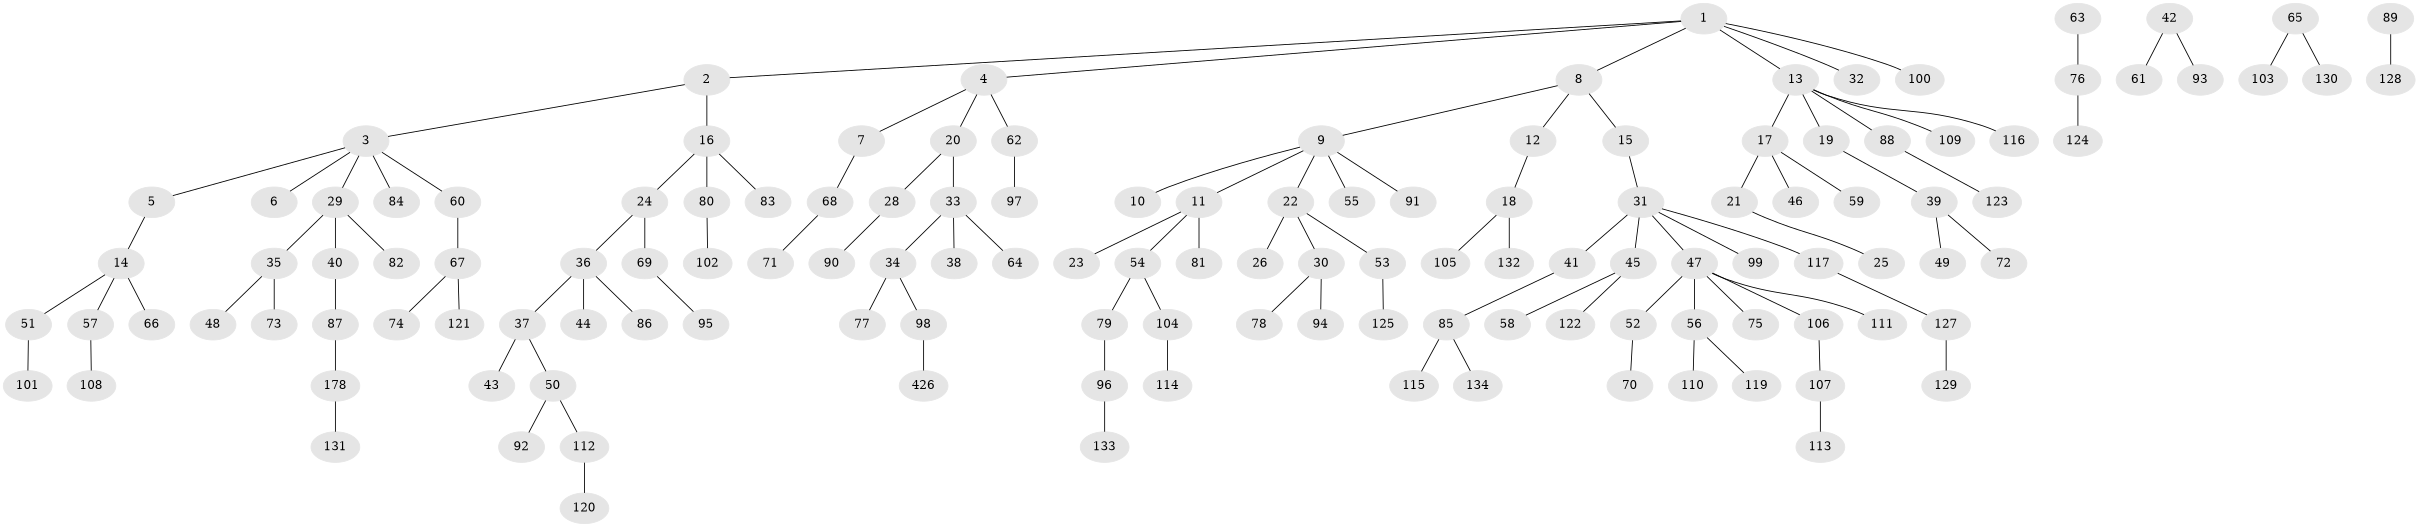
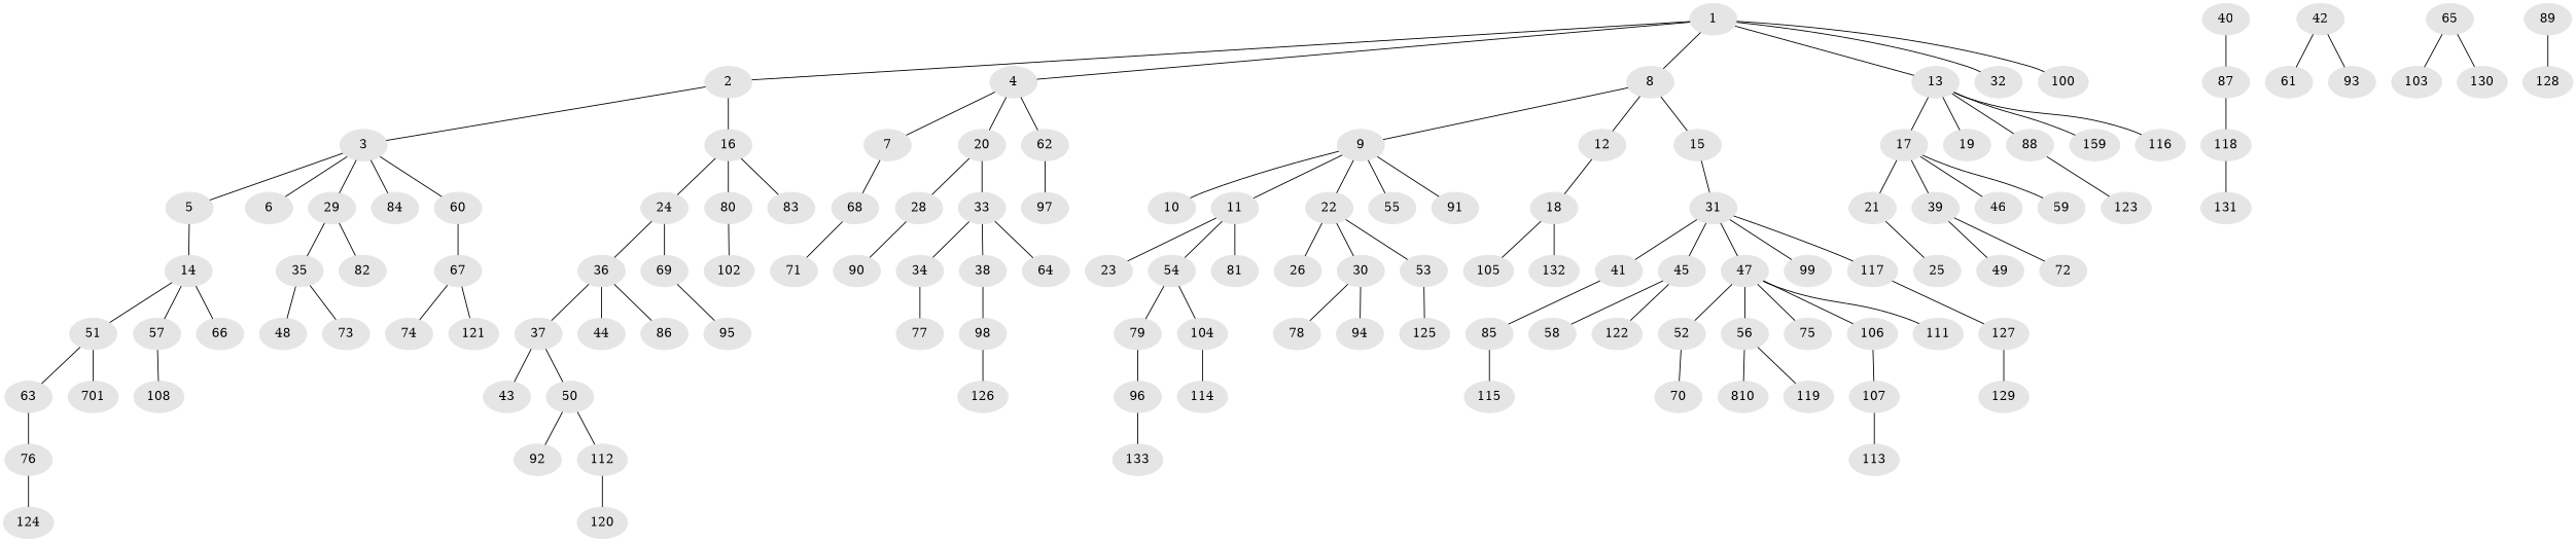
  graph {
    node [color=gray90 style=filled]
    1
    2
    4
    8
    13
    32
    100
    3
    16
    7
    20
    62
    9
    12
    15
    17
    19
    88
-   109
+   109 [label=159]
    116
    5
    6
    29
    84
    60
    24
    80
    83
    14
    35
    40
    82
    68
    28
    33
    97
    51
    57
    66
    71
    10
    11
    22
    55
    91
    18
    31
    23
    54
    81
    26
    30
    53
    79
    104
    105
    132
    21
    39
    46
    59
    123
    63
-   101
+   101 [label=701]
    108
    41
    45
    47
    99
    117
    36
    69
    102
    25
    49
    72
    42
    61
    93
    90
    34
    38
    64
    78
    94
    125
    37
    44
    86
    95
    65
    103
    130
    48
    73
    87
    67
    85
    58
    122
    52
    56
    75
    106
    111
    127
    77
    98
    43
    50
    92
    112
-   126 [label=426]
-   118 [label=178]
+   126
+   118
    115
-   134
    70
-   110
+   110 [label=810]
    119
    107
    120
    76
    96
    114
    89
    128
    74
    121
    124
    133
    131
    113
    129
    1 -- 2
    1 -- 4
    1 -- 8
    1 -- 13
    1 -- 32
    1 -- 100
    2 -- 3
    2 -- 16
    4 -- 7
    4 -- 20
    4 -- 62
    8 -- 9
    8 -- 12
    8 -- 15
    13 -- 17
    13 -- 19
    13 -- 88
    13 -- 109
    13 -- 116
    3 -- 5
    3 -- 6
    3 -- 29
    3 -- 84
    3 -- 60
    16 -- 24
    16 -- 80
    16 -- 83
    7 -- 68
    20 -- 28
    20 -- 33
    62 -- 97
    9 -- 10
    9 -- 11
    9 -- 22
    9 -- 55
    9 -- 91
    12 -- 18
    15 -- 31
    17 -- 21
-   19 -- 39
+   17 -- 39
    17 -- 46
    17 -- 59
    88 -- 123
    5 -- 14
    29 -- 35
-   29 -- 40
    29 -- 82
    60 -- 67
    24 -- 36
    24 -- 69
    80 -- 102
    14 -- 51
    14 -- 57
    14 -- 66
    35 -- 48
    35 -- 73
    40 -- 87
    68 -- 71
    28 -- 90
    33 -- 34
    33 -- 38
    33 -- 64
+   51 -- 63
    51 -- 101
    57 -- 108
    11 -- 23
    11 -- 54
    11 -- 81
    22 -- 26
    22 -- 30
    22 -- 53
    18 -- 105
    18 -- 132
    31 -- 41
    31 -- 45
    31 -- 47
    31 -- 99
    31 -- 117
    54 -- 79
    54 -- 104
    30 -- 78
    30 -- 94
    53 -- 125
    79 -- 96
    104 -- 114
    21 -- 25
    39 -- 49
    39 -- 72
    63 -- 76
    41 -- 85
    45 -- 58
    45 -- 122
    47 -- 52
    47 -- 56
    47 -- 75
    47 -- 106
    47 -- 111
    117 -- 127
    36 -- 37
    36 -- 44
    36 -- 86
    69 -- 95
    42 -- 61
    42 -- 93
    34 -- 77
-   34 -- 98
+   38 -- 98
    37 -- 43
    37 -- 50
    65 -- 103
    65 -- 130
    87 -- 118
    67 -- 74
    67 -- 121
    85 -- 115
-   85 -- 134
    52 -- 70
    56 -- 110
    56 -- 119
    106 -- 107
    127 -- 129
    98 -- 126
    50 -- 92
    50 -- 112
    112 -- 120
    118 -- 131
    107 -- 113
    76 -- 124
    96 -- 133
    89 -- 128
  }
